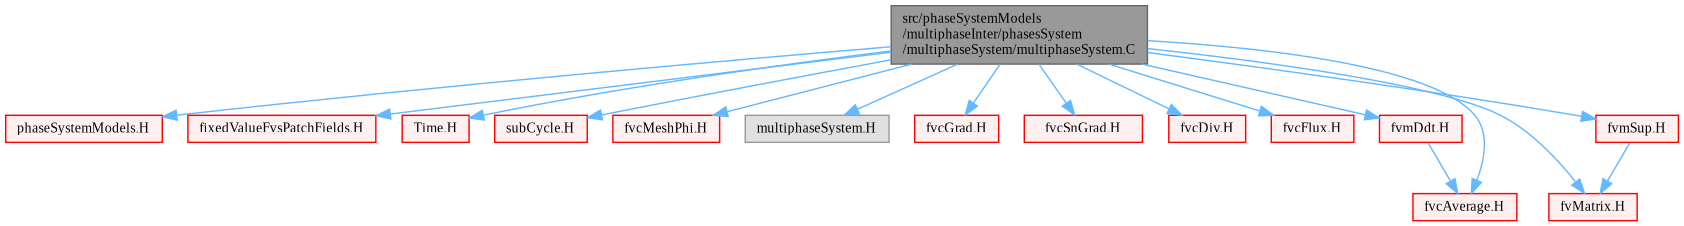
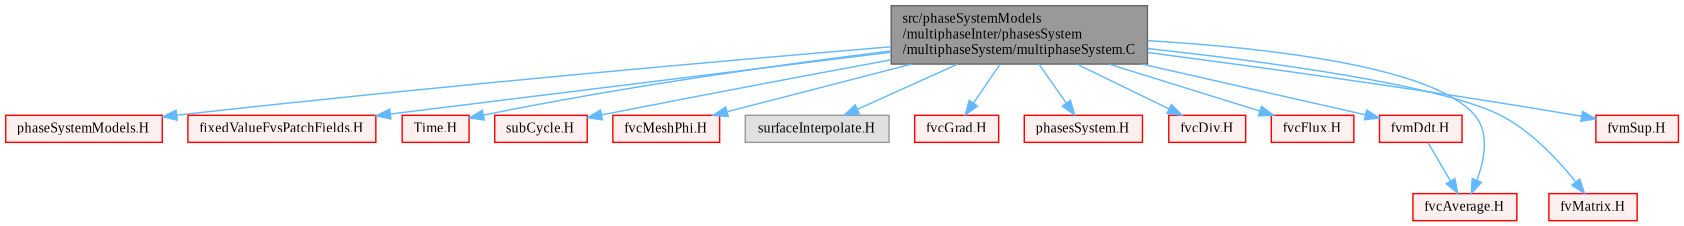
  digraph {
    fontname="Liberation Serif"
    node [color=red fillcolor="#FFF0F0" fontname="Liberation Serif" fontsize=10 shape=box style=filled]
    edge [color=steelblue1 fontname="Liberation Serif" fontsize=10 labelfontname=Helvetica labelfontsize=10 style=solid]
    n1 [color=gray40 fillcolor=grey60 fontcolor=black height=0.2 label="src/phaseSystemModels\l/multiphaseInter/phasesSystem\l/multiphaseSystem/multiphaseSystem.C" width=0.4]
    n2 [height=0.2 label="phaseSystemModels.H" width=0.4]
    n3 [height=0.2 label="fixedValueFvsPatchFields.H" width=0.4]
    n4 [height=0.2 label="Time.H" width=0.4]
    n5 [height=0.2 label="subCycle.H" width=0.4]
    n6 [height=0.2 label="fvcMeshPhi.H" width=0.4]
-   n7 [color=grey60 fillcolor="#E0E0E0" height=0.2 label="multiphaseSystem.H" width=0.4]
+   n7 [color=grey60 fillcolor="#E0E0E0" height=0.2 label="surfaceInterpolate.H" width=0.4]
    n8 [height=0.2 label="fvcGrad.H" width=0.4]
-   n9 [height=0.2 label="fvcSnGrad.H" width=0.4]
+   n9 [height=0.2 label="phasesSystem.H" width=0.4]
    n10 [height=0.2 label="fvcDiv.H" width=0.4]
    n11 [height=0.2 label="fvcFlux.H" width=0.4]
    n12 [height=0.2 label="fvmDdt.H" width=0.4]
    n13 [height=0.2 label="fvMatrix.H" width=0.4]
    n14 [height=0.2 label="fvcAverage.H" width=0.4]
    n15 [height=0.2 label="fvmSup.H" width=0.4]
    n1 -> n2
    n1 -> n3
    n1 -> n4
    n1 -> n5
    n1 -> n6
    n1 -> n7
    n1 -> n8
    n1 -> n9
    n1 -> n10
    n1 -> n11
    n1 -> n12
    n1 -> n13
    n1 -> n14
    n1 -> n15
    n12 -> n14
-   n15 -> n13
  }
